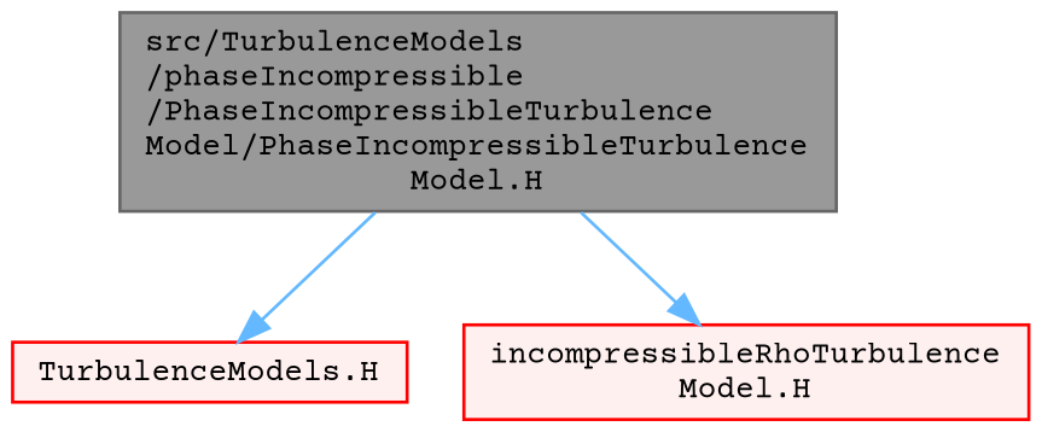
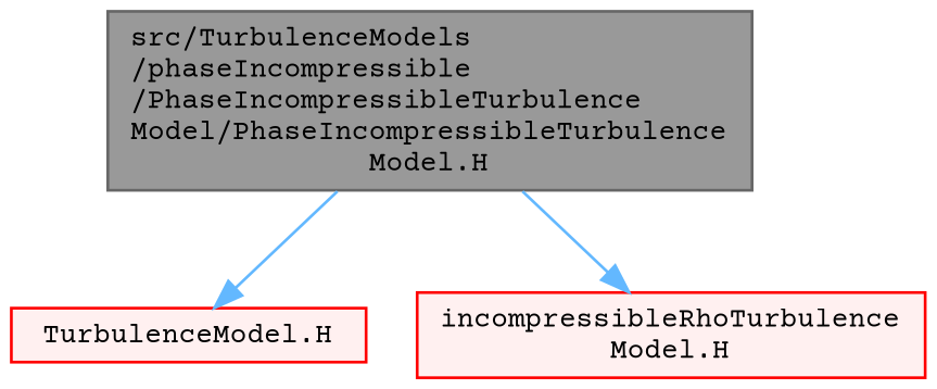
  digraph {
    fontname="Courier Prime"
    node [color=red fillcolor="#FFF0F0" fontname="Courier Prime" fontsize=10 shape=box style=filled]
    edge [color=steelblue1 fontname="Courier Prime" fontsize=10 labelfontname=Helvetica labelfontsize=10 style=solid]
    n1 [color=gray40 fillcolor=grey60 fontcolor=black height=0.2 label="src/TurbulenceModels\l/phaseIncompressible\l/PhaseIncompressibleTurbulence\lModel/PhaseIncompressibleTurbulence\lModel.H" width=0.4]
-   n2 [height=0.2 label="TurbulenceModels.H" width=0.4]
+   n2 [height=0.2 label="TurbulenceModel.H" width=0.4]
    n3 [height=0.2 label="incompressibleRhoTurbulence\lModel.H" width=0.4]
    n1 -> n2
    n1 -> n3
  }
